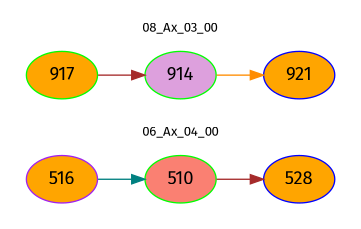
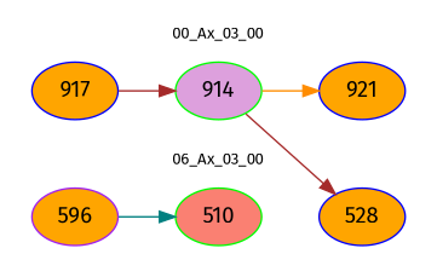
  digraph {
    fontname="Fira Sans"
    rankdir=LR
    node [color=blue fillcolor=orange fontname="Fira Sans" style=filled]
    edge [color=brown fontname="Fira Sans"]
-   n1 [color=green label=917]
+   n1 [label=917]
    n2 [color=green fillcolor=plum label=914]
    n3 [label=921]
-   n4 [color=purple label=516]
+   n4 [color=purple label=596]
    n5 [color=green fillcolor=salmon label=510]
    n6 [label=528]
    subgraph cluster_1 {
      color=white
      fontsize=10
-     label="08_Ax_03_00"
+     label="00_Ax_03_00"
      n1
      n2
      n3
    }
    subgraph cluster_2 {
      color=white
      fontsize=10
-     label="06_Ax_04_00"
+     label="06_Ax_03_00"
      n4
      n5
      n6
    }
    n1 -> n2
    n2 -> n3 [color=darkorange]
    n4 -> n5 [color=teal]
-   n5 -> n6
+   n2 -> n6
  }
